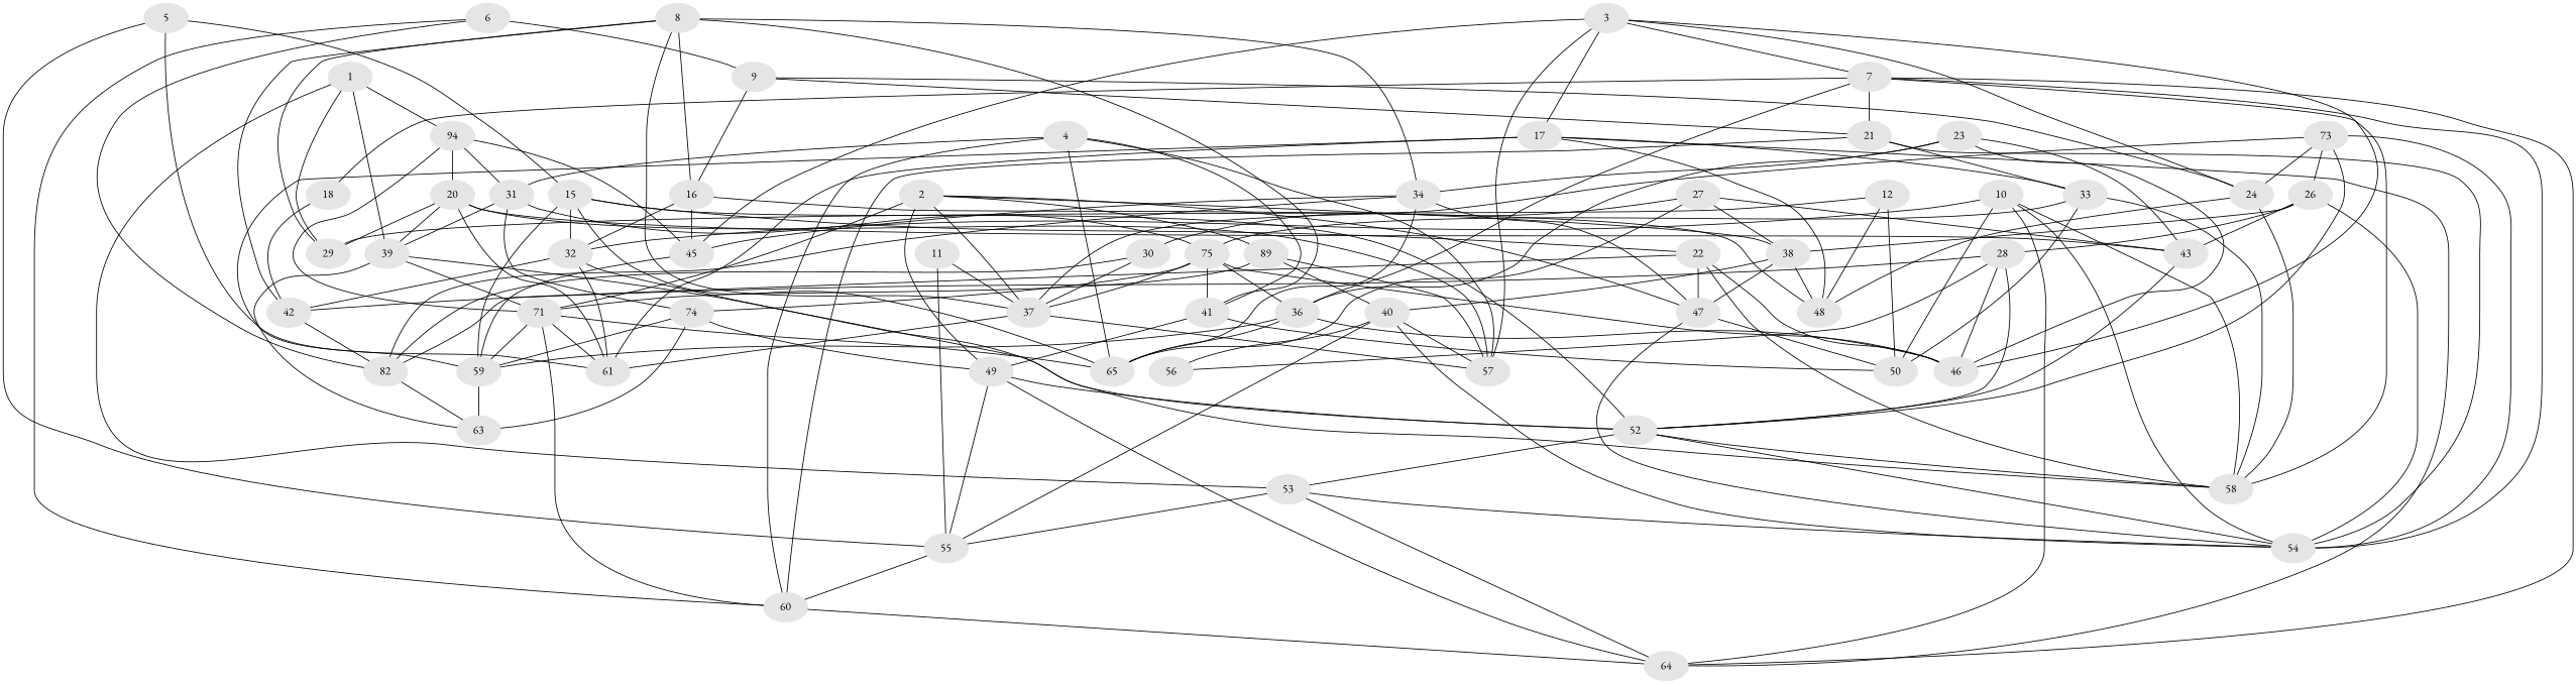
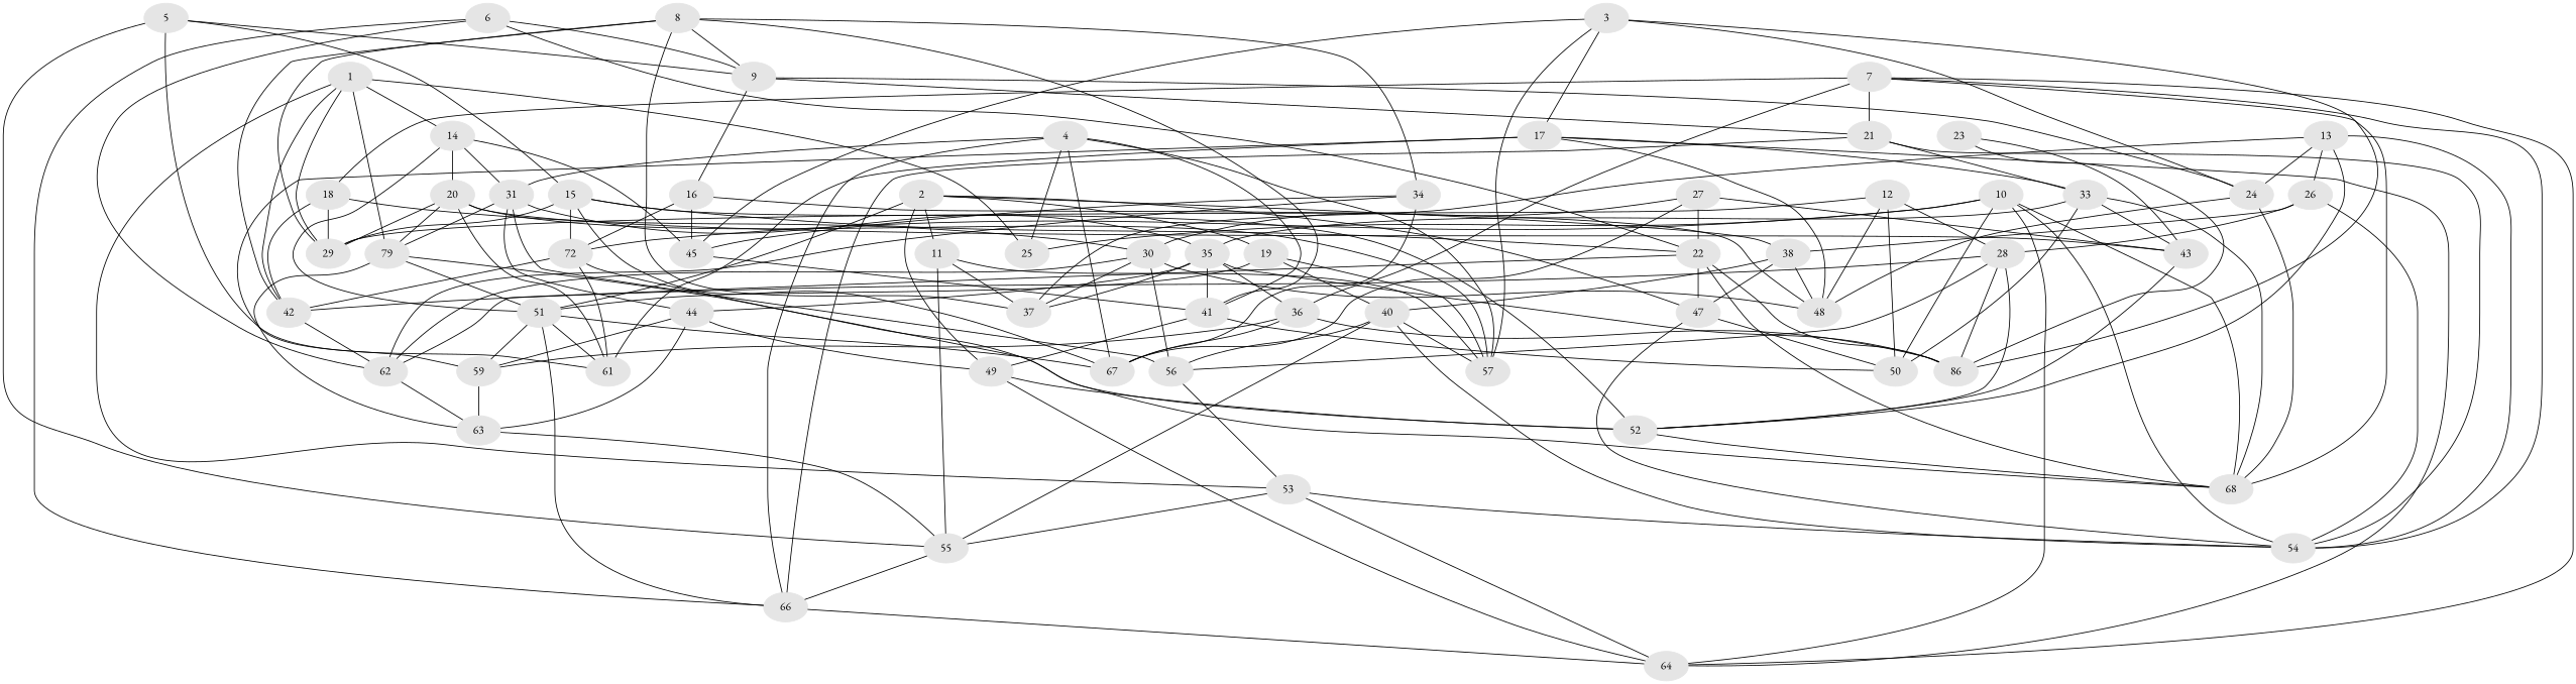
  graph {
    fontname="EB Garamond"
    node [color=gray90 fontname="EB Garamond" style=filled]
    edge [fontname="EB Garamond" weight=1.0]
    1
-   14 [label=94]
+   14
+   25
    29
-   39
+   39 [label=79]
    42
    53
-   51 [label=71]
+   51
    45
    31
    20
-   58
+   58 [label=68]
    63
-   62 [label=82]
+   62
    55
    54
    64
    2
    11
-   19 [label=89]
+   19
    38
    47
    49
    57
    37
    40
    48
    50
    52
-   60
-   65
+   60 [label=66]
+   65 [label=67]
    61
    59
    3
    7
    17
    24
-   46
+   46 [label=86]
    18
    21
    36
    33
    4
    41
    56
-   35 [label=75]
-   44 [label=74]
+   35
+   44
    5
    9
    15
    16
    22
-   32
+   32 [label=72]
    6
    30
    8
    34
    10
    12
    28
-   13 [label=73]
+   13
    26
    43
    23
    27
    1 -- 14
+   1 -- 25
    1 -- 29
    1 -- 39
+   1 -- 42
    1 -- 53
    14 -- 51
    14 -- 45
    14 -- 31
    14 -- 20
    39 -- 51
    39 -- 58
    39 -- 63
    42 -- 62
    53 -- 55
    53 -- 54
    53 -- 64
    51 -- 60
    51 -- 65
    51 -- 61
    51 -- 59
-   45 -- 59
+   45 -- 41
    31 -- 39
+   31 -- 56
    31 -- 35
    31 -- 44
    20 -- 29
    20 -- 39
    20 -- 57
    20 -- 61
    20 -- 43
    62 -- 63
    55 -- 60
    2 -- 51
-   2 -- 37
+   2 -- 11
    2 -- 19
    2 -- 38
    2 -- 47
    2 -- 49
    11 -- 55
-   37 -- 57
+   11 -- 57
    11 -- 37
    19 -- 51
    19 -- 57
    19 -- 40
    38 -- 47
    38 -- 40
    38 -- 48
    47 -- 54
    47 -- 50
-   49 -- 55
+   63 -- 55
    49 -- 64
    49 -- 52
-   37 -- 61
    40 -- 55
    40 -- 54
    40 -- 57
    40 -- 56
-   52 -- 53 [weight=2.0]
+   56 -- 53 [weight=2.0]
    52 -- 58
-   52 -- 54
    60 -- 64
    59 -- 63
    3 -- 45
    3 -- 57
-   3 -- 7
    3 -- 17
    3 -- 24
    3 -- 46
    7 -- 58
    7 -- 54
    7 -- 64
    7 -- 18
    7 -- 21 [weight=2.0]
    7 -- 36
    17 -- 64
    17 -- 48
    17 -- 61
    17 -- 59
    17 -- 33
    24 -- 58
    24 -- 48
+   18 -- 29
    18 -- 42
+   18 -- 30
    21 -- 54
    21 -- 60
    21 -- 33
    36 -- 65
    36 -- 59
    36 -- 46
    33 -- 58
    33 -- 50
    33 -- 35
-   26 -- 43
+   33 -- 43
+   4 -- 25
    4 -- 31
    4 -- 57
    4 -- 60
    4 -- 65
    4 -- 41
    41 -- 49
    41 -- 50
    35 -- 37
    35 -- 46
    35 -- 36
    35 -- 41
    35 -- 44 [weight=2.0]
    44 -- 63
    44 -- 49
    44 -- 59
    5 -- 55
    5 -- 61
+   5 -- 9
    5 -- 15
    9 -- 24
    9 -- 21
    9 -- 16
-   15 -- 59
+   15 -- 29
    15 -- 52
    15 -- 65
    15 -- 22
    15 -- 32
    16 -- 45
    16 -- 48
    16 -- 32
    22 -- 58
    22 -- 62
    22 -- 47
    22 -- 46
    32 -- 42
    32 -- 52
    32 -- 61
    6 -- 62
    6 -- 60
    6 -- 9
+   6 -- 22
    30 -- 62
    30 -- 37
+   30 -- 48
+   30 -- 56
    8 -- 29
    8 -- 42
    8 -- 37
    8 -- 41
-   8 -- 16
+   8 -- 9
    8 -- 34
    34 -- 45
    34 -- 62
-   34 -- 47
    34 -- 65
+   10 -- 25
    10 -- 58
    10 -- 54
    10 -- 64
    10 -- 50
    10 -- 32
    12 -- 29
    12 -- 48
    12 -- 50
+   12 -- 28
    28 -- 42
    28 -- 52
    28 -- 46
    28 -- 56
    13 -- 54 [weight=2.0]
    13 -- 37
    13 -- 52
    13 -- 24
    13 -- 26
    26 -- 54
    26 -- 38
    26 -- 28
    43 -- 52
    23 -- 46
-   23 -- 36
-   23 -- 34
    23 -- 43
-   27 -- 38
+   27 -- 22
    27 -- 65
    27 -- 30
    27 -- 43
  }
